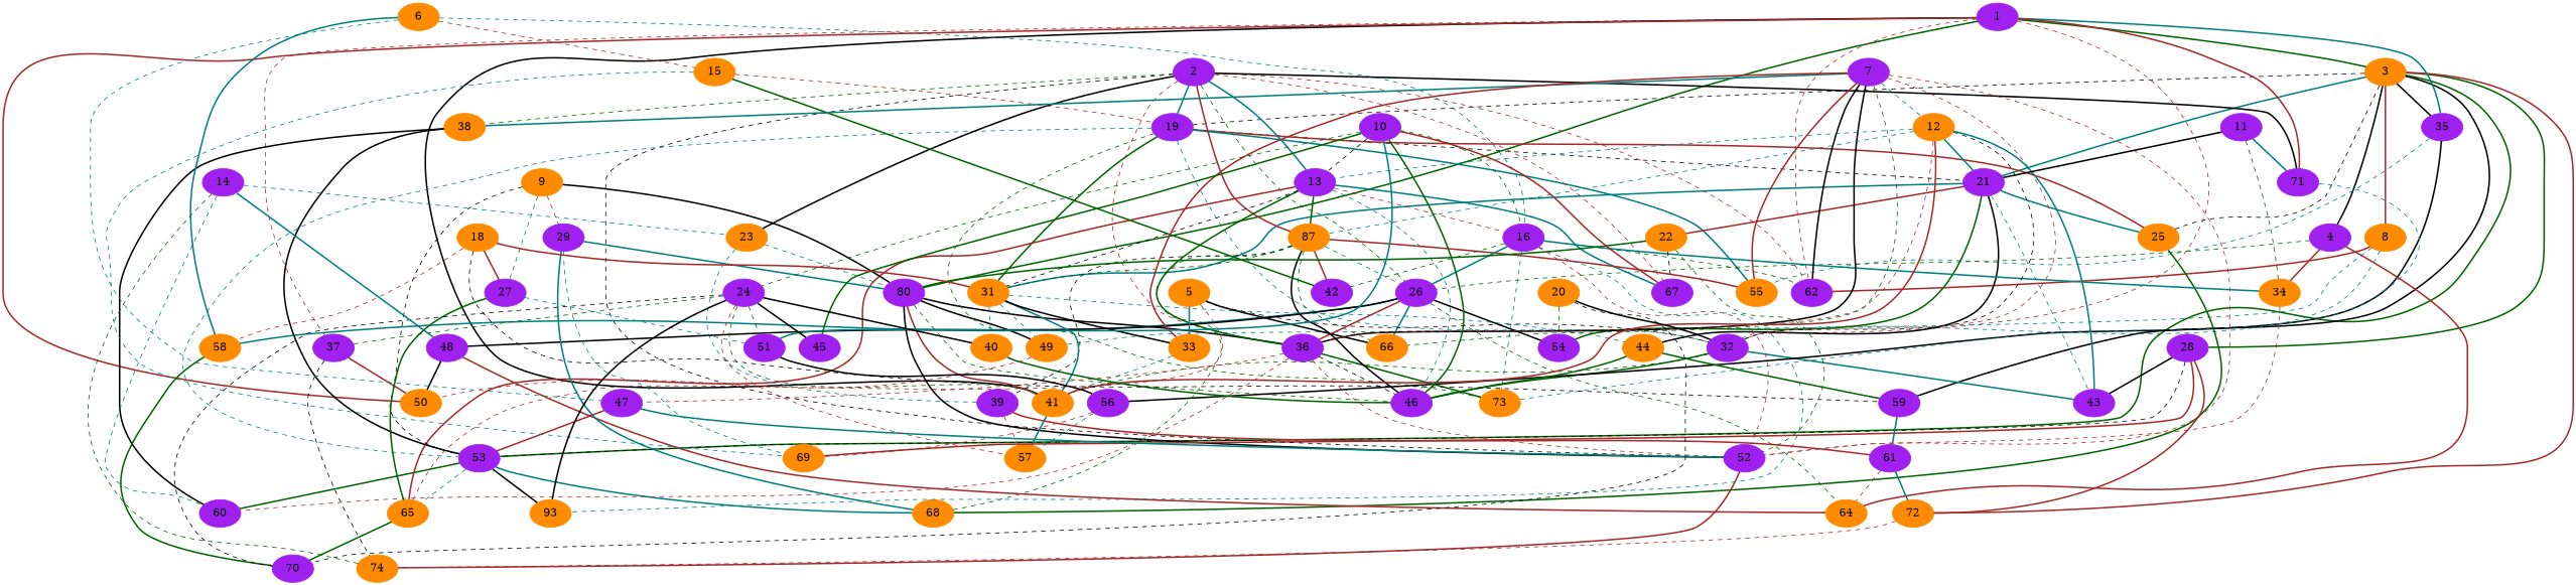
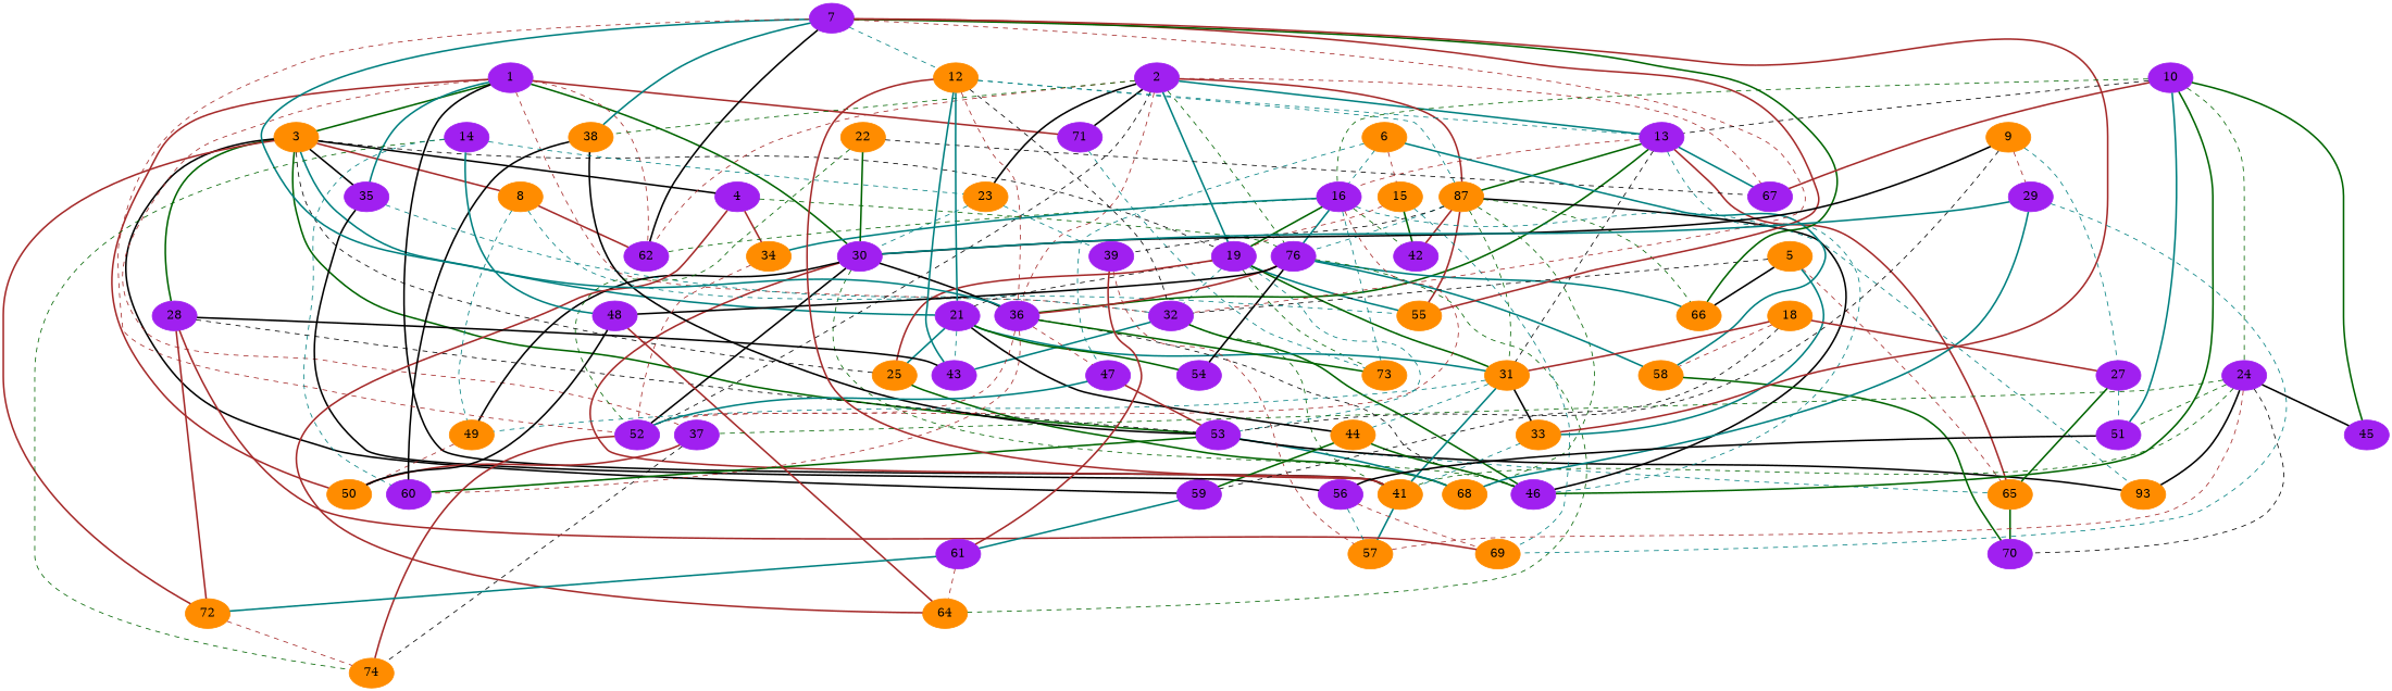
  graph {
    node [color=purple style=filled]
    edge [color=teal style=bold weight=1.0]
    3 [color=darkorange]
    1
-   30 [label=80]
+   30
    32
    35
    37
    41 [color=darkorange]
    50 [color=darkorange]
    62
    71
    19
    4
    8 [color=darkorange]
    21
    25 [color=darkorange]
    28
    53
    59
    72 [color=darkorange]
    36
    52
    49 [color=darkorange]
    46
    43
    55 [color=darkorange]
    56
    74 [color=darkorange]
    57 [color=darkorange]
    73 [color=darkorange]
    2
    13
    n32 [color=darkorange label=87]
    23 [color=darkorange]
-   26
+   26 [label=76]
    38 [color=darkorange]
    67
    65 [color=darkorange]
    16
    31 [color=darkorange]
    66 [color=darkorange]
    42
    39
    68 [color=darkorange]
    64 [color=darkorange]
    58 [color=darkorange]
    48
    54
    47
    60
    34 [color=darkorange]
    22 [color=darkorange]
    44 [color=darkorange]
    69 [color=darkorange]
    n54 [color=darkorange label=93]
    61
    5 [color=darkorange]
    33 [color=darkorange]
    70
    6 [color=darkorange]
    15 [color=darkorange]
    7
    12 [color=darkorange]
    9 [color=darkorange]
    27
    29
    51
    10
    24
    45
-   40 [color=darkorange]
-   11
    14
    18 [color=darkorange]
-   20 [color=darkorange]
    3 -- 35 [color=black]
    3 -- 19 [color=black style=dashed weight=2.0]
    3 -- 4 [color=black]
    3 -- 8 [color=brown]
    3 -- 21
    3 -- 25 [color=black style=dashed]
    3 -- 28 [color=darkgreen]
    3 -- 53 [color=darkgreen]
    3 -- 59 [color=black]
    3 -- 72 [color=brown]
    1 -- 3 [color=darkgreen]
    1 -- 30 [color=darkgreen]
    1 -- 32 [color=brown style=dashed weight=2.0]
    1 -- 35
    1 -- 37 [color=brown style=dashed]
    1 -- 41 [color=black]
    1 -- 50 [color=brown]
    1 -- 62 [color=brown style=dashed]
    1 -- 71 [color=brown]
    30 -- 41 [color=brown]
    30 -- 36 [color=black]
    30 -- 52 [color=black]
    30 -- 49 [color=black]
    30 -- 46 [color=darkgreen style=dashed]
    32 -- 41 [color=darkgreen style=dashed]
    32 -- 46 [color=darkgreen]
    32 -- 43
    35 -- 55 [style=dashed]
    35 -- 56 [color=black]
    37 -- 50 [color=brown]
    37 -- 74 [color=black style=dashed]
    41 -- 57
    71 -- 73 [style=dashed]
    19 -- 32 [style=dashed]
    19 -- 21 [color=black style=dashed]
    19 -- 25 [color=brown]
    19 -- 53 [style=dashed]
    19 -- 55
    19 -- 73 [color=darkgreen style=dashed]
    19 -- 31 [color=darkgreen]
    4 -- 26 [color=darkgreen style=dashed]
    4 -- 64 [color=brown]
    4 -- 34 [color=brown]
    8 -- 32 [style=dashed]
    8 -- 62 [color=brown]
    8 -- 49 [style=dashed]
    21 -- 25
    21 -- 43 [style=dashed]
    21 -- 31
    21 -- 54 [color=darkgreen weight=2.0]
-   21 -- 22 [color=brown]
    21 -- 44 [color=black]
    25 -- 68 [color=darkgreen]
    28 -- 53 [color=black style=dashed]
    28 -- 72 [color=brown]
    28 -- 43 [color=black]
    28 -- 69 [color=brown]
    53 -- 65 [style=dashed]
    53 -- 68
    53 -- 60 [color=darkgreen]
    53 -- n54 [color=black]
    59 -- 61
    72 -- 74 [color=brown style=dashed]
    36 -- 52 [color=brown style=dashed]
    36 -- 46 [color=black style=dashed]
    36 -- 73 [color=darkgreen]
    36 -- 47 [color=brown style=dashed]
    36 -- 60 [color=brown style=dashed]
    52 -- 74 [color=brown]
    49 -- 50 [color=brown style=dashed]
    56 -- 57 [style=dashed]
    56 -- 69 [color=brown style=dashed]
    2 -- 62 [color=brown style=dashed]
    2 -- 71 [color=black]
    2 -- 19
    2 -- 36 [color=brown style=dashed weight=2.0]
    2 -- 52 [color=black style=dashed]
    2 -- 13
    2 -- n32 [color=brown]
    2 -- 23 [color=black]
    2 -- 26 [color=darkgreen style=dashed]
    2 -- 38 [color=darkgreen style=dashed]
    2 -- 67 [color=brown style=dashed]
    13 -- 36 [color=darkgreen]
    13 -- 46 [style=dashed]
    13 -- n32 [color=darkgreen]
    13 -- 67
    13 -- 65 [color=brown weight=2.0]
    13 -- 16 [color=brown style=dashed]
    13 -- 31 [color=black style=dashed]
    n32 -- 46 [color=black]
    n32 -- 55 [color=brown]
    n32 -- 26 [style=dashed]
    n32 -- 31 [color=darkgreen style=dashed]
    n32 -- 66 [color=darkgreen style=dashed]
    n32 -- 42 [color=brown weight=2.0]
    n32 -- 39 [color=black style=dashed]
    n32 -- 68 [color=darkgreen style=dashed]
    23 -- 30 [style=dashed]
    23 -- 39 [style=dashed]
    26 -- 36 [color=brown]
    26 -- 66
    26 -- 64 [color=darkgreen style=dashed]
    26 -- 58
    26 -- 48 [color=black]
    26 -- 54 [color=black]
    38 -- 53 [color=black]
    38 -- 60 [color=black]
    65 -- 70 [color=darkgreen]
    16 -- 62 [color=darkgreen style=dashed weight=2.0]
+   16 -- 19 [color=darkgreen]
    16 -- 52 [color=brown style=dashed]
    16 -- 73 [style=dashed]
    16 -- 26
    16 -- 42 [color=darkgreen style=dashed]
    16 -- 34
    16 -- n54 [style=dashed]
    31 -- 41
    31 -- 49 [style=dashed]
    31 -- 44 [style=dashed]
    31 -- 33 [color=black]
-   31 -- 40 [style=dashed]
    39 -- 57 [color=brown style=dashed]
    39 -- 61 [color=brown]
    58 -- 70 [color=darkgreen]
    48 -- 50 [color=black]
    48 -- 64 [color=brown]
    47 -- 53 [color=brown]
    47 -- 52
    34 -- 52 [color=brown style=dashed]
    22 -- 30 [color=darkgreen]
    22 -- 52 [color=darkgreen style=dashed]
    22 -- 67 [color=black style=dashed]
    44 -- 59 [color=darkgreen]
    44 -- 46 [color=darkgreen]
    61 -- 72
    61 -- 64 [color=brown style=dashed]
    5 -- 32 [color=black style=dashed]
    5 -- 65 [color=brown style=dashed]
    5 -- 66 [color=black]
    5 -- 33
    33 -- 41 [style=dashed]
    6 -- 16 [style=dashed]
    6 -- 58
    6 -- 47 [style=dashed]
    6 -- 15 [color=brown style=dashed]
    15 -- 19 [color=brown style=dashed]
    15 -- 42 [color=darkgreen]
    15 -- 69 [style=dashed]
    7 -- 32 [color=brown style=dashed]
    7 -- 62 [color=black]
-   7 -- 36 [color=black]
+   7 -- 36
    7 -- 52 [color=brown style=dashed weight=2.0]
    7 -- 55 [color=brown]
    7 -- 38
-   7 -- 66 [color=darkgreen style=dashed]
+   7 -- 66 [color=darkgreen]
    7 -- 33 [color=brown]
    7 -- 12 [style=dashed]
    12 -- 32 [color=black style=dashed]
    12 -- 41 [color=brown]
    12 -- 21
    12 -- 36 [color=brown style=dashed]
    12 -- 43
    12 -- 13 [style=dashed]
    12 -- n32 [style=dashed]
    9 -- 30 [color=black]
    9 -- 53 [color=black style=dashed]
    9 -- 27 [style=dashed]
    9 -- 29 [color=brown style=dashed]
    27 -- 65 [color=darkgreen]
    27 -- 51 [style=dashed]
    29 -- 30
    29 -- 68
    29 -- 69 [style=dashed]
    51 -- 56 [color=black]
    10 -- 46 [color=darkgreen weight=2.0]
    10 -- 13 [color=black style=dashed weight=2.0]
    10 -- 67 [color=brown]
    10 -- 16 [color=darkgreen style=dashed]
    10 -- 51
    10 -- 24 [color=darkgreen style=dashed]
    10 -- 45 [color=darkgreen]
    24 -- 37 [color=darkgreen style=dashed]
    24 -- 41 [color=darkgreen style=dashed]
    24 -- 57 [color=brown style=dashed]
    24 -- n54 [color=black weight=2.0]
    24 -- 70 [color=black style=dashed]
    24 -- 51 [color=darkgreen style=dashed]
    24 -- 45 [color=black weight=3.0]
-   24 -- 40 [color=black]
-   40 -- 46 [color=darkgreen weight=2.0]
-   11 -- 71
-   11 -- 21 [color=black weight=2.0]
-   11 -- 34 [color=darkgreen style=dashed]
    14 -- 74 [color=darkgreen style=dashed]
    14 -- 23 [style=dashed]
    14 -- 48
    14 -- 60 [style=dashed]
    18 -- 59 [color=black style=dashed]
    18 -- 31 [color=brown]
    18 -- 58 [color=brown style=dashed]
    18 -- 27 [color=brown]
-   20 -- 32 [color=black weight=2.0]
-   20 -- 54 [color=darkgreen style=dashed]
-   20 -- 70 [color=black style=dashed]
  }
